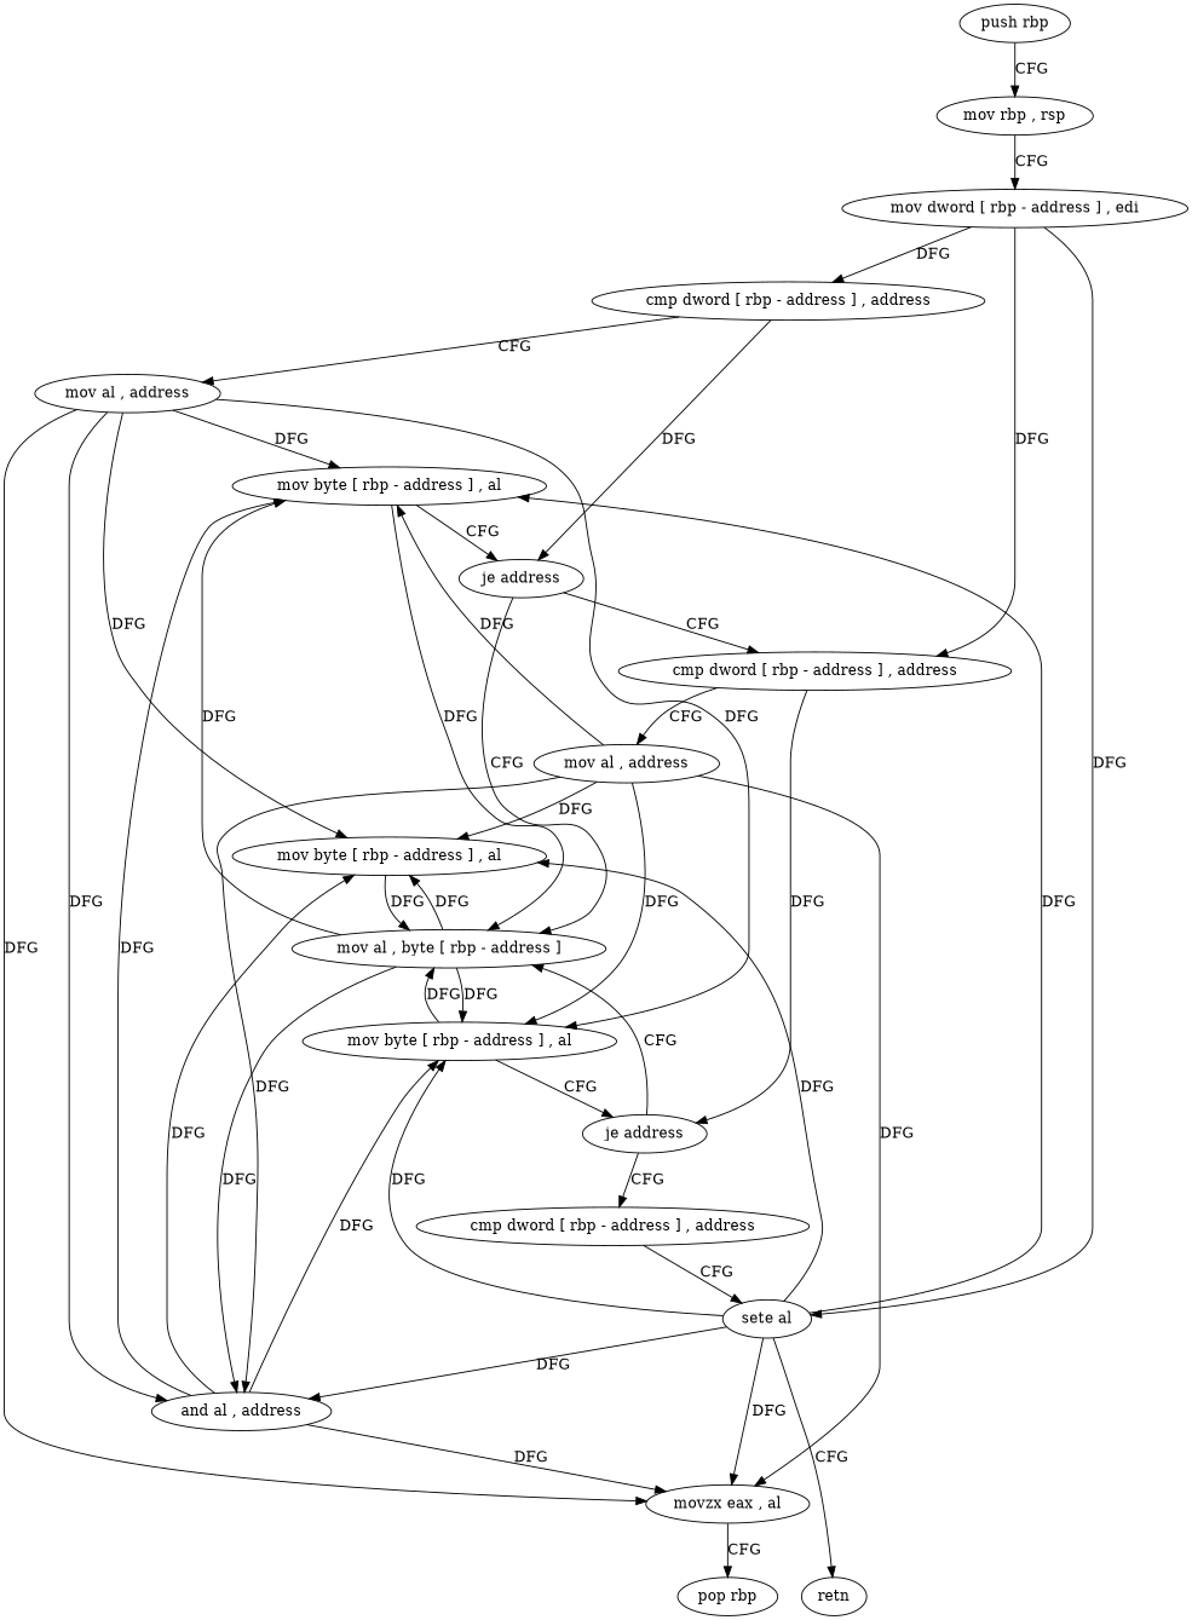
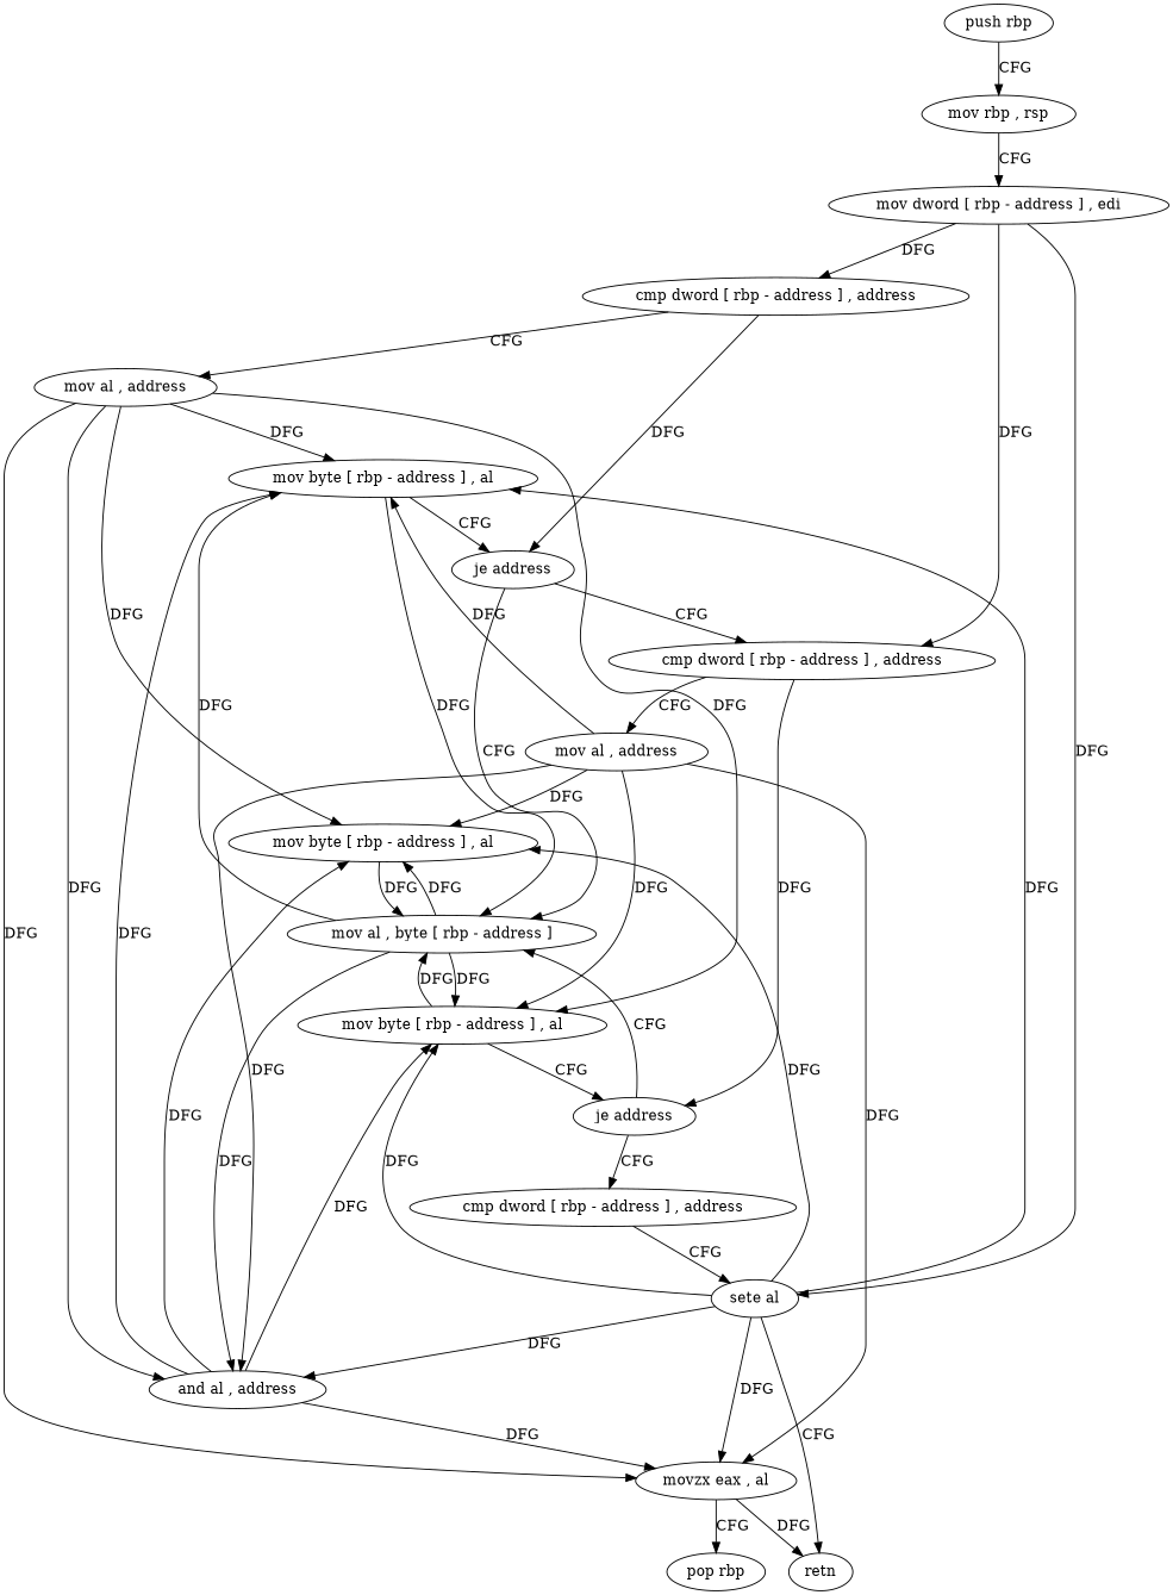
  digraph {
    n1 [label="push rbp"]
    n2 [label="mov rbp , rsp"]
    n3 [label="mov dword [ rbp - address ] , edi"]
    n4 [label="cmp dword [ rbp - address ] , address"]
    n5 [label="cmp dword [ rbp - address ] , address"]
    n6 [label="sete al"]
    n7 [label="mov al , address"]
    n8 [label="je address"]
    n9 [label="mov al , address"]
    n10 [label="je address"]
    n11 [label="mov byte [ rbp - address ] , al"]
    n12 [label="and al , address"]
    n13 [label="movzx eax , al"]
    n14 [label="mov byte [ rbp - address ] , al"]
    n15 [label="mov byte [ rbp - address ] , al"]
    n16 [label=retn]
    n17 [label="mov al , byte [ rbp - address ]"]
    n18 [label="pop rbp"]
    n19 [label="cmp dword [ rbp - address ] , address"]
    n1 -> n2 [label=CFG]
    n2 -> n3 [label=CFG]
    n3 -> n4 [label=DFG]
    n3 -> n5 [label=DFG]
    n3 -> n6 [label=DFG]
    n4 -> n7 [label=CFG]
    n4 -> n8 [label=DFG]
    n5 -> n9 [label=CFG]
    n5 -> n10 [label=DFG]
    n6 -> n11 [label=DFG]
    n6 -> n12 [label=DFG]
    n6 -> n13 [label=DFG]
    n6 -> n14 [label=DFG]
    n6 -> n15 [label=DFG]
    n6 -> n16 [label=CFG]
    n7 -> n11 [label=DFG]
    n7 -> n12 [label=DFG]
    n7 -> n13 [label=DFG]
    n7 -> n14 [label=DFG]
    n7 -> n15 [label=DFG]
    n8 -> n5 [label=CFG]
    n8 -> n17 [label=CFG]
    n9 -> n11 [label=DFG]
    n9 -> n12 [label=DFG]
    n9 -> n13 [label=DFG]
    n9 -> n14 [label=DFG]
    n9 -> n15 [label=DFG]
    n10 -> n17 [label=CFG]
    n10 -> n19 [label=CFG]
    n11 -> n8 [label=CFG]
    n11 -> n17 [label=DFG]
    n12 -> n11 [label=DFG]
    n12 -> n13 [label=DFG]
    n12 -> n14 [label=DFG]
    n12 -> n15 [label=DFG]
+   n13 -> n16 [label=DFG]
    n13 -> n18 [label=CFG]
    n14 -> n10 [label=CFG]
    n14 -> n17 [label=DFG]
    n15 -> n17 [label=DFG]
    n17 -> n11 [label=DFG]
    n17 -> n12 [label=DFG]
    n17 -> n14 [label=DFG]
    n17 -> n15 [label=DFG]
    n19 -> n6 [label=CFG]
  }
